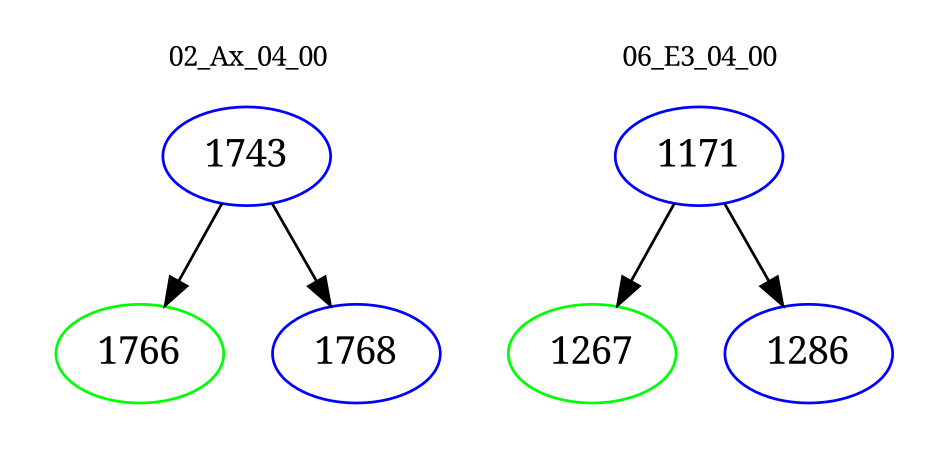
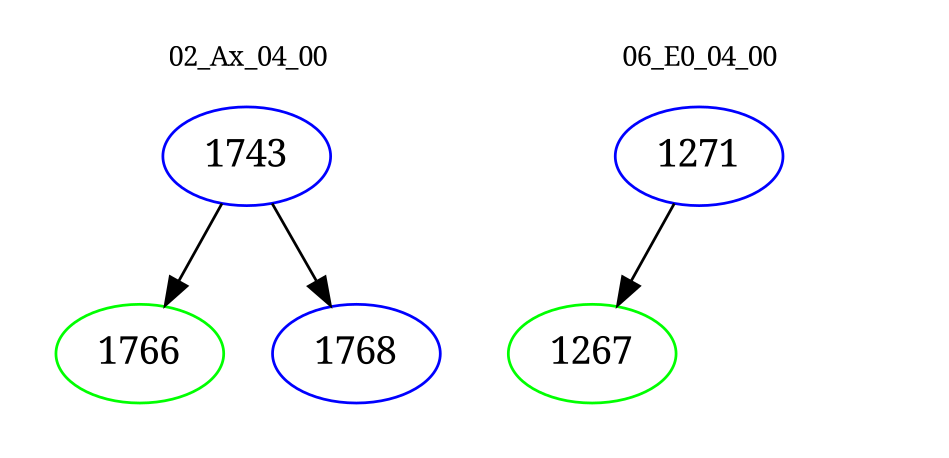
  digraph {
    fontname="Noto Serif"
    node [color=blue fontname="Noto Serif"]
    edge [color=black fontname="Noto Serif"]
    n1 [label=1743]
    n2 [color=green label=1766]
    n3 [label=1768]
-   n4 [label=1171]
+   n4 [label=1271]
    n5 [color=green label=1267]
-   n6 [label=1286]
    subgraph cluster_1 {
      color=white
      fontsize=10
      label="02_Ax_04_00"
      n1
      n2
      n3
    }
    subgraph cluster_2 {
      color=white
      fontsize=10
-     label="06_E3_04_00"
+     label="06_E0_04_00"
      n4
      n5
-     n6
    }
    n1 -> n2
    n1 -> n3
    n4 -> n5
-   n4 -> n6
  }
